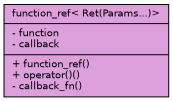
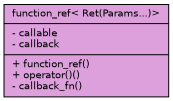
  digraph {
-   n1 [color=black fillcolor=plum fontcolor=black fontname=Helvetica fontsize=10 height=0.2 label="{function_ref\< Ret(Params...)\>\n|- function\l- callback\l|+ function_ref()\l+ operator()()\l- callback_fn()\l}" shape=record style=filled width=0.4]
+   n1 [color=black fillcolor=plum fontcolor=black fontname=Helvetica fontsize=10 height=0.2 label="{function_ref\< Ret(Params...)\>\n|- callable\l- callback\l|+ function_ref()\l+ operator()()\l- callback_fn()\l}" shape=record style=filled width=0.4]
  }
